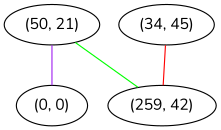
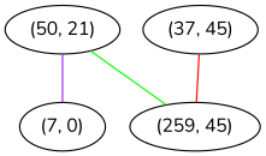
  graph {
    fontname=Nunito
    node [fontname=Nunito]
    edge [fontname=Nunito]
    n1 [label="(50, 21)"]
-   "(0, 0)"
-   "(259, 45)" [label="(259, 42)"]
-   "(37, 45)" [label="(34, 45)"]
+   "(0, 0)" [label="(7, 0)"]
+   "(259, 45)"
+   "(37, 45)"
    n1 -- "(0, 0)" [color=purple weight=4]
    n1 -- "(259, 45)" [color=green weight=2]
    "(37, 45)" -- "(259, 45)" [color=red weight=1]
  }
